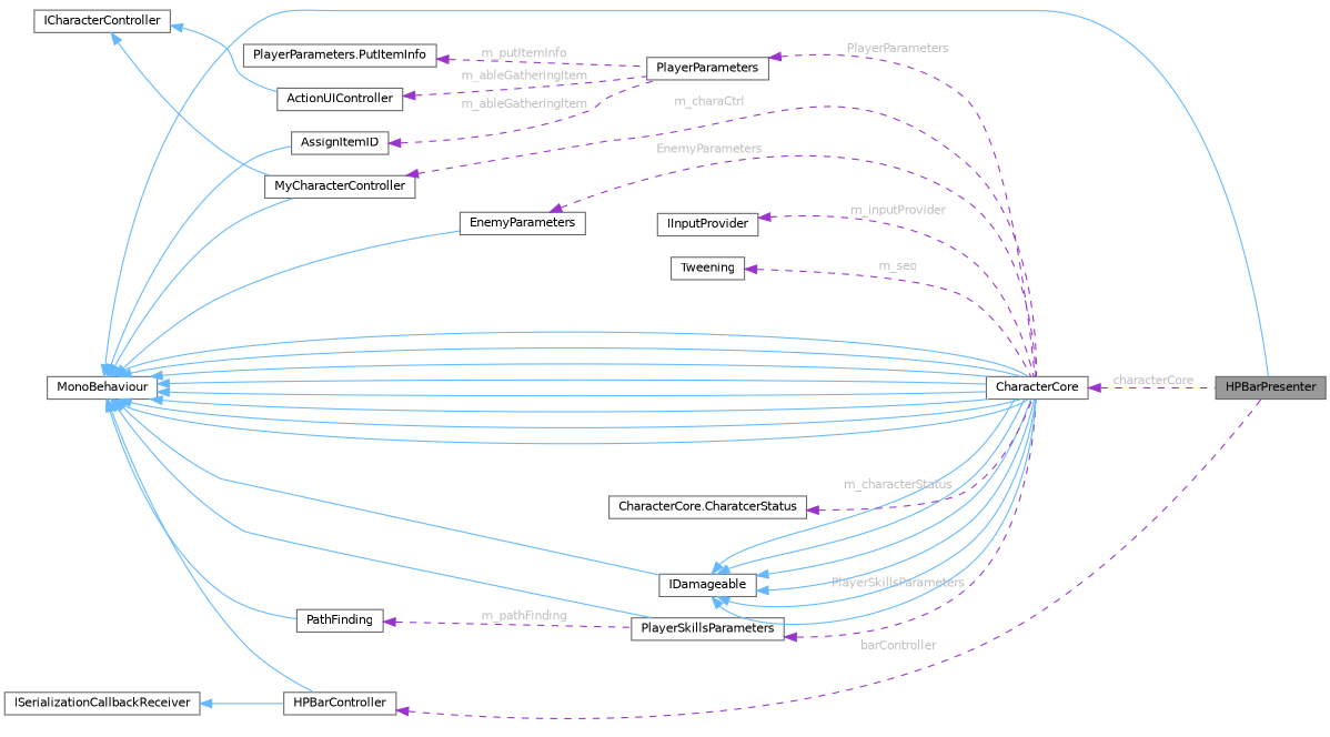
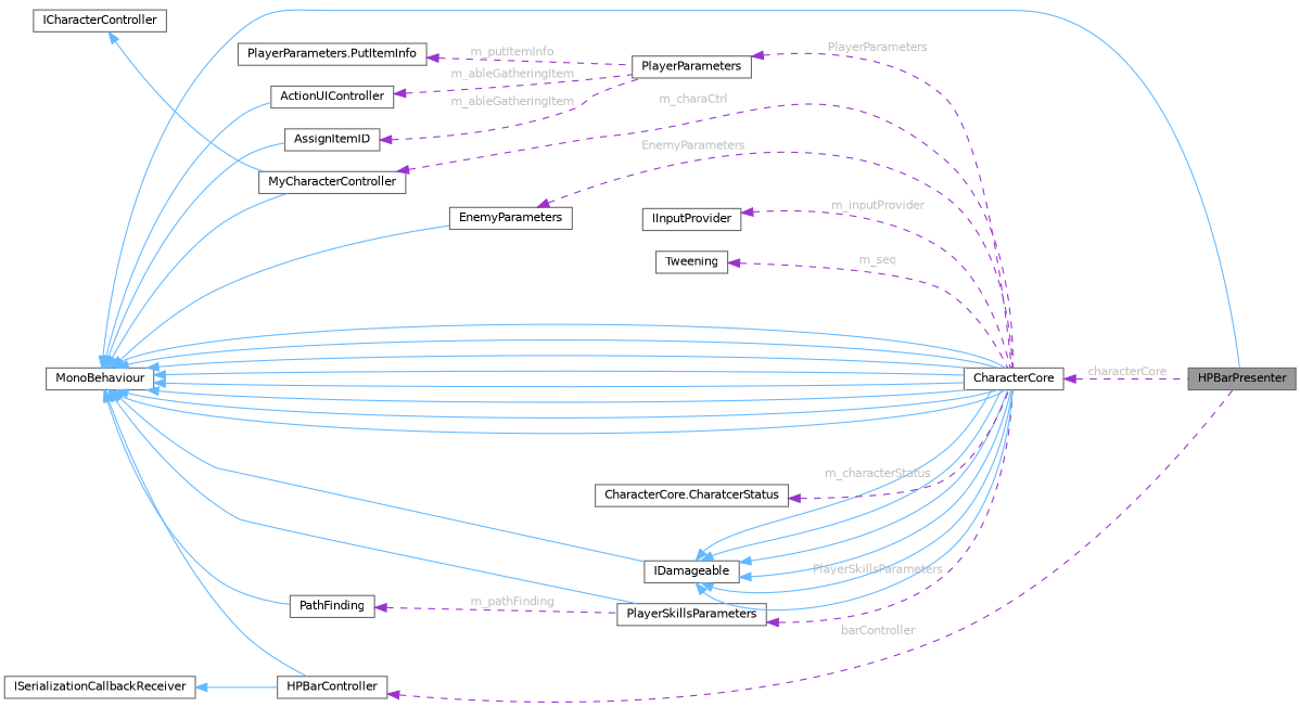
  digraph {
    rankdir=LR
    node [color=gray40 fillcolor=white fontname=Helvetica fontsize=10 shape=box style=filled]
    edge [color=steelblue1 dir=back fontname=Helvetica fontsize=10 labelfontname=Helvetica labelfontsize=10 style=solid]
    n1 [fillcolor=grey60 fontcolor=black height=0.2 label=HPBarPresenter width=0.4]
    n2 [height=0.2 label=MonoBehaviour width=0.4]
    n3 [height=0.2 label=CharacterCore width=0.4]
    n4 [height=0.2 label=MyCharacterController width=0.4]
    n5 [height=0.2 label=AssignItemID width=0.4]
    n6 [height=0.2 label=ActionUIController width=0.4]
    n7 [height=0.2 label=EnemyParameters width=0.4]
    n8 [height=0.2 label=PlayerSkillsParameters width=0.4]
    n9 [height=0.2 label=PathFinding width=0.4]
    n10 [height=0.2 label=HPBarController width=0.4]
    n11 [height=0.2 label=IDamageable width=0.4]
    n12 [height=0.2 label=PlayerParameters width=0.4]
    n13 [height=0.2 label=ICharacterController width=0.4]
    n14 [height=0.2 label=IInputProvider width=0.4]
    n15 [height=0.2 label=Tweening width=0.4]
    n16 [height=0.2 label="CharacterCore.CharatcerStatus" width=0.4]
    n17 [height=0.2 label="PlayerParameters.PutItemInfo" width=0.4]
    n18 [height=0.2 label=ISerializationCallbackReceiver width=0.4]
    n2 -> n1
    n2 -> n3
    n2 -> n3
    n2 -> n3
    n2 -> n3
    n2 -> n3
    n2 -> n3
    n2 -> n3
    n2 -> n3
    n2 -> n4
    n2 -> n5
-   n13 -> n6
+   n2 -> n6
    n2 -> n7
    n2 -> n8
    n2 -> n9
    n2 -> n10
    n2 -> n11
    n3 -> n1 [color=darkorchid3 fontcolor=grey label=" characterCore" style=dashed]
    n4 -> n3 [color=darkorchid3 fontcolor=grey label=" m_charaCtrl" style=dashed]
    n5 -> n12 [color=darkorchid3 fontcolor=grey label=" m_ableGatheringItem" style=dashed]
    n6 -> n12 [color=darkorchid3 fontcolor=grey label=" m_ableGatheringItem" style=dashed]
    n7 -> n3 [color=darkorchid3 fontcolor=grey label=" EnemyParameters" style=dashed]
    n8 -> n3 [color=darkorchid3 fontcolor=grey label=" PlayerSkillsParameters" style=dashed]
    n9 -> n8 [color=darkorchid3 fontcolor=grey label=" m_pathFinding" style=dashed]
    n10 -> n1 [color=darkorchid3 fontcolor=grey label=" barController" style=dashed]
    n11 -> n3
    n11 -> n3
    n11 -> n3
    n11 -> n3
    n11 -> n3
    n11 -> n3
    n12 -> n3 [color=darkorchid3 fontcolor=grey label=" PlayerParameters" style=dashed]
    n13 -> n4
    n14 -> n3 [color=darkorchid3 fontcolor=grey label=" m_inputProvider" style=dashed]
    n15 -> n3 [color=darkorchid3 fontcolor=grey label=" m_seq" style=dashed]
    n16 -> n3 [color=darkorchid3 fontcolor=grey label=" m_characterStatus" style=dashed]
    n17 -> n12 [color=darkorchid3 fontcolor=grey label=" m_putItemInfo" style=dashed]
    n18 -> n10
  }
